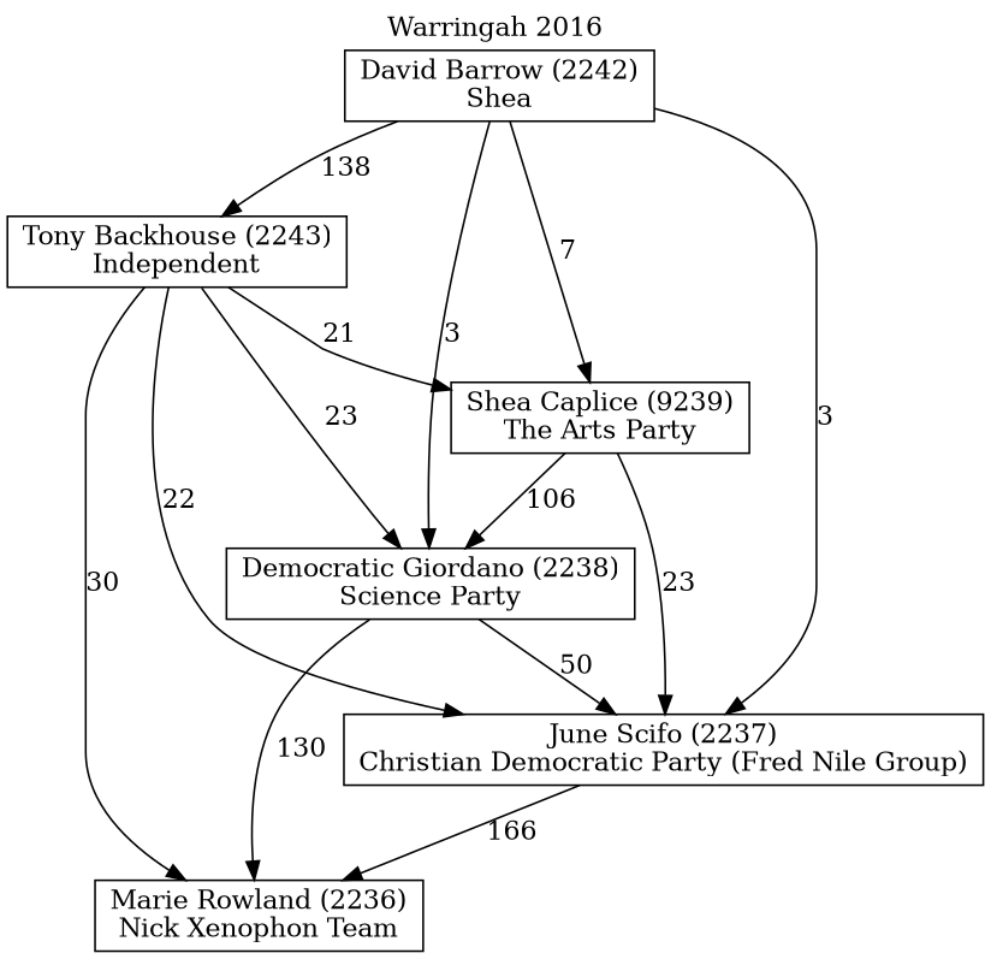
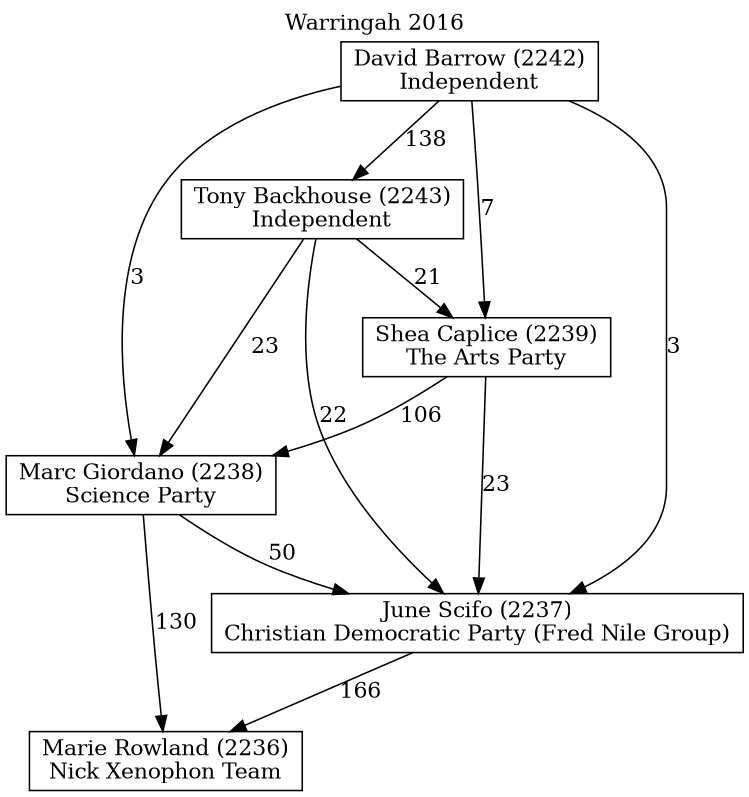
  digraph {
    label="Warringah 2016"
    labelloc=t
    mclimit=10
    node [shape=box]
    n1 [label="Marie Rowland (2236)\nNick Xenophon Team"]
    n2 [label="June Scifo (2237)\nChristian Democratic Party (Fred Nile Group)"]
-   n3 [label="Democratic Giordano (2238)\nScience Party"]
-   n4 [label="Shea Caplice (9239)\nThe Arts Party"]
+   n3 [label="Marc Giordano (2238)\nScience Party"]
+   n4 [label="Shea Caplice (2239)\nThe Arts Party"]
    n5 [label="Tony Backhouse (2243)\nIndependent"]
-   n6 [label="David Barrow (2242)\nShea"]
+   n6 [label="David Barrow (2242)\nIndependent"]
    n2 -> n1 [label=166]
    n3 -> n1 [label=130]
    n3 -> n2 [label=50]
    n4 -> n2 [label=23]
    n4 -> n3 [label=106]
-   n5 -> n1 [label=30]
    n5 -> n2 [label=22]
    n5 -> n3 [label=23]
    n5 -> n4 [label=21]
    n6 -> n2 [label=3]
    n6 -> n3 [label=3]
    n6 -> n4 [label=7]
    n6 -> n5 [label=138]
  }
